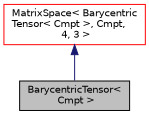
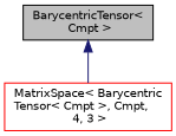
  digraph {
    node [fontname=Helvetica fontsize=10 shape=record]
    n1 [color=black fillcolor=grey75 fontcolor=black height=0.2 label="BarycentricTensor\<\l Cmpt \>" style=filled width=0.4]
    n2 [color=red height=0.2 label="MatrixSpace\< Barycentric\lTensor\< Cmpt \>, Cmpt,\l 4, 3 \>" width=0.4]
-   n2 -> n1 [color=midnightblue dir=back fontname=Helvetica fontsize=10 labelfontname=Helvetica labelfontsize=10 style=solid]
+   n1 -> n2 [color=midnightblue dir=back fontname=Helvetica fontsize=10 labelfontname=Helvetica labelfontsize=10 style=solid]
  }
